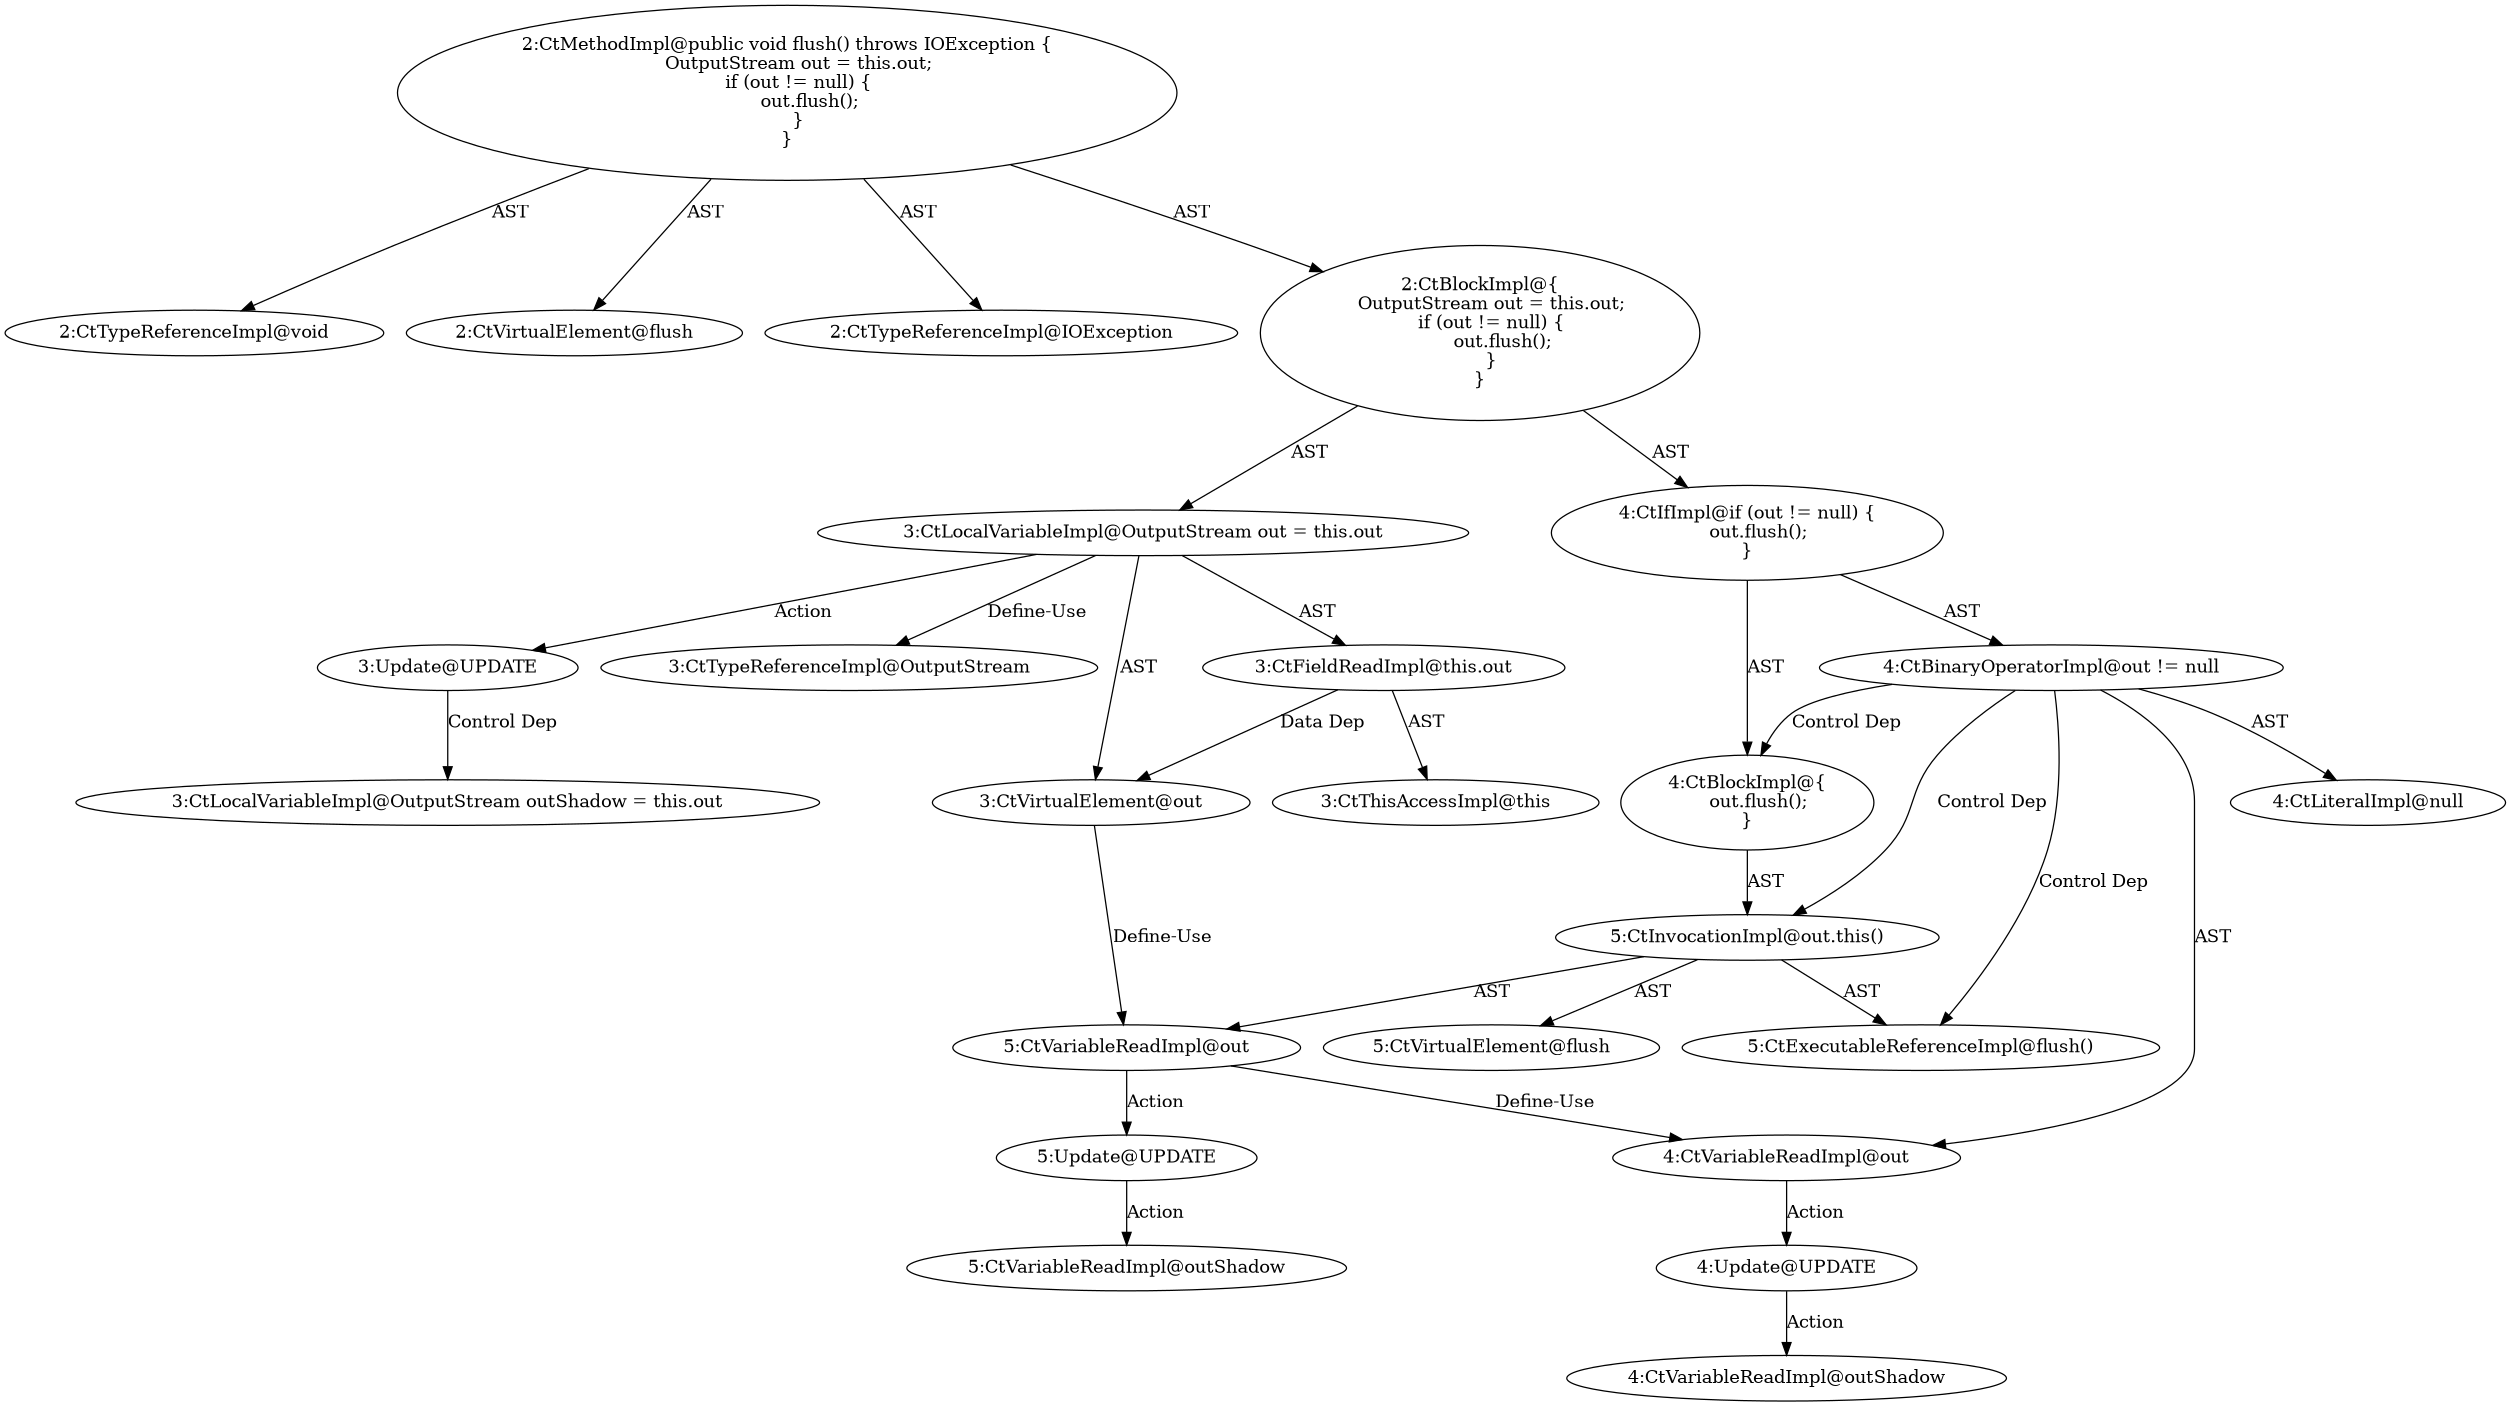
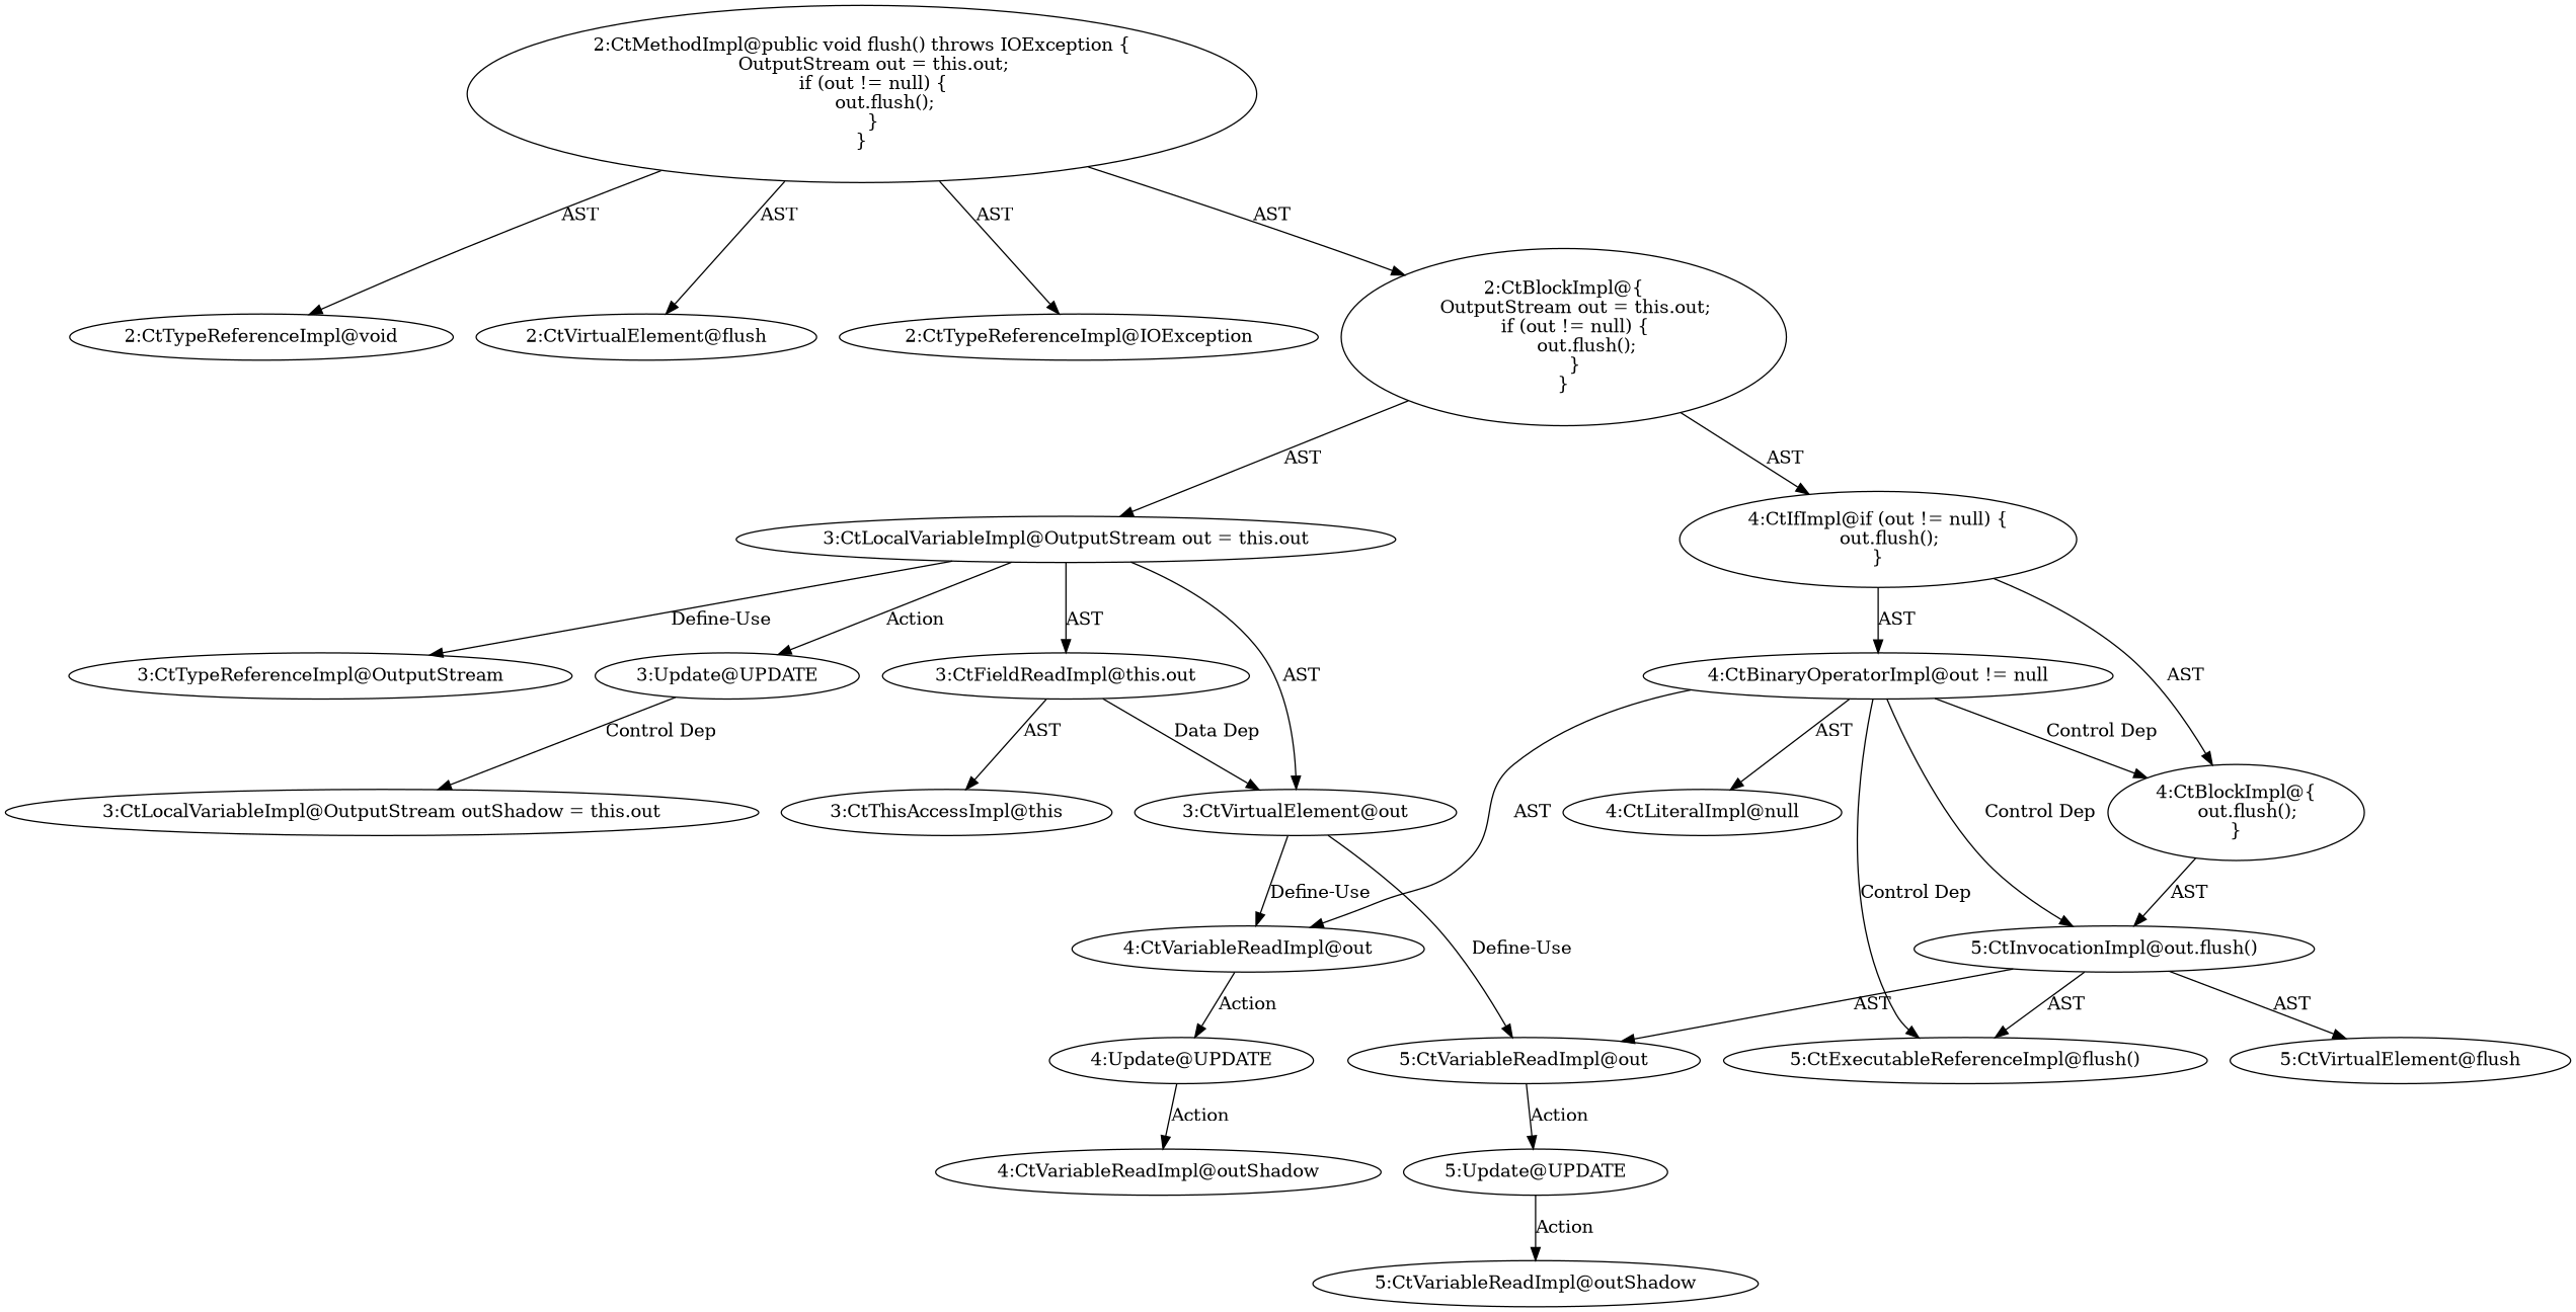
  digraph {
    node [shape=ellipse]
    n1 [label="2:CtTypeReferenceImpl@void"]
    n2 [label="2:CtVirtualElement@flush"]
    n3 [label="2:CtTypeReferenceImpl@IOException"]
    n4 [label="3:CtTypeReferenceImpl@OutputStream"]
    n5 [label="3:CtThisAccessImpl@this"]
    n6 [label="3:CtFieldReadImpl@this.out"]
    n7 [label="3:CtVirtualElement@out"]
    n8 [label="4:CtVariableReadImpl@out"]
    n9 [label="5:CtVariableReadImpl@out"]
    n10 [label="4:Update@UPDATE"]
    n11 [label="5:Update@UPDATE"]
    n12 [label="3:CtLocalVariableImpl@OutputStream out = this.out"]
    n13 [label="3:Update@UPDATE"]
    n14 [label="3:CtLocalVariableImpl@OutputStream outShadow = this.out"]
    n15 [label="4:CtVariableReadImpl@outShadow"]
    n16 [label="4:CtLiteralImpl@null"]
    n17 [label="4:CtBinaryOperatorImpl@out != null"]
    n18 [label="5:CtExecutableReferenceImpl@flush()"]
-   n19 [label="5:CtInvocationImpl@out.this()"]
+   n19 [label="5:CtInvocationImpl@out.flush()"]
    n20 [label="4:CtBlockImpl@\{\n    out.flush();\n\}"]
    n21 [label="5:CtVirtualElement@flush"]
    n22 [label="5:CtVariableReadImpl@outShadow"]
    n23 [label="4:CtIfImpl@if (out != null) \{\n    out.flush();\n\}"]
    n24 [label="2:CtBlockImpl@\{\n    OutputStream out = this.out;\n    if (out != null) \{\n        out.flush();\n    \}\n\}"]
    n25 [label="2:CtMethodImpl@public void flush() throws IOException \{\n    OutputStream out = this.out;\n    if (out != null) \{\n        out.flush();\n    \}\n\}"]
    n6 -> n5 [label=AST]
    n6 -> n7 [label="Data Dep"]
-   n9 -> n8 [label="Define-Use"]
+   n7 -> n8 [label="Define-Use"]
    n7 -> n9 [label="Define-Use"]
    n8 -> n10 [label=Action]
    n9 -> n11 [label=Action]
    n10 -> n15 [label=Action]
    n11 -> n22 [label=Action]
    n12 -> n4 [label="Define-Use"]
    n12 -> n6 [label=AST]
    n12 -> n7 [label=AST]
    n12 -> n13 [label=Action]
    n13 -> n14 [label="Control Dep"]
    n17 -> n8 [label=AST]
    n17 -> n16 [label=AST]
    n17 -> n18 [label="Control Dep"]
    n17 -> n19 [label="Control Dep"]
    n17 -> n20 [label="Control Dep"]
    n19 -> n9 [label=AST]
    n19 -> n18 [label=AST]
    n19 -> n21 [label=AST]
    n20 -> n19 [label=AST]
    n23 -> n17 [label=AST]
    n23 -> n20 [label=AST]
    n24 -> n12 [label=AST]
    n24 -> n23 [label=AST]
    n25 -> n1 [label=AST]
    n25 -> n2 [label=AST]
    n25 -> n3 [label=AST]
    n25 -> n24 [label=AST]
  }
